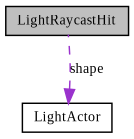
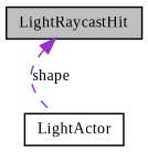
  digraph {
    fontname="Liberation Serif"
    node [color=black fontname="Liberation Serif" fontsize=10 shape=record style=filled]
    n1 [fillcolor=grey75 fontcolor=black height=0.2 label=LightRaycastHit width=0.4]
    n2 [fillcolor=white height=0.2 label=LightActor width=0.4]
-   n2 -> n1 [color=darkorchid3 dir=back fontname="Liberation Serif" fontsize=10 label=shape labelfontname="FreeSans.ttf" labelfontsize=10 style=dashed]
+   n1 -> n2 [color=darkorchid3 dir=back fontname="Liberation Serif" fontsize=10 label=shape labelfontname="FreeSans.ttf" labelfontsize=10 style=dashed]
  }
